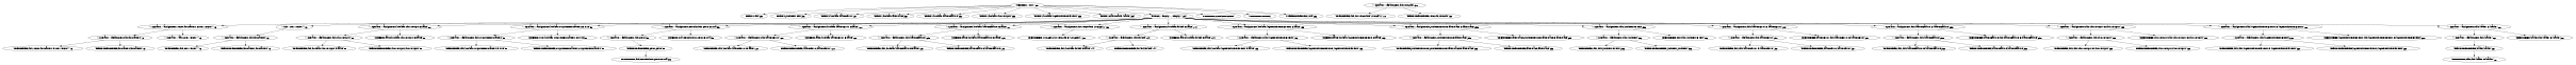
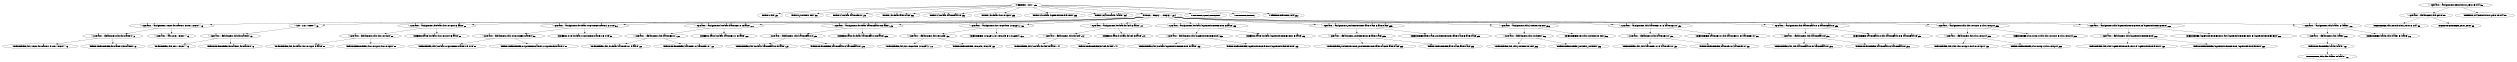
  digraph {
    n1 [label=<(METHOD,&lt;init&gt;)<SUB>251</SUB>>]
    n2 [label=<(PARAM,this)<SUB>251</SUB>>]
    n3 [label=<(PARAM,JUnitTest test)<SUB>251</SUB>>]
    n4 [label=<(PARAM,boolean haltOnError)<SUB>251</SUB>>]
    n5 [label=<(PARAM,boolean filtertrace)<SUB>252</SUB>>]
    n6 [label=<(PARAM,boolean haltOnFailure)<SUB>252</SUB>>]
    n7 [label=<(PARAM,boolean showOutput)<SUB>253</SUB>>]
    n8 [label=<(PARAM,boolean logTestListenerEvents)<SUB>253</SUB>>]
    n9 [label=<(PARAM,ClassLoader loader)<SUB>254</SUB>>]
    n10 [label=<(BLOCK,&lt;empty&gt;,&lt;empty&gt;)<SUB>254</SUB>>]
    n11 [label=<(MODIFIER,CONSTRUCTOR)>]
    n12 [label=<(MODIFIER,PUBLIC)>]
    n13 [label=<(METHOD_RETURN,void)<SUB>262</SUB>>]
    n14 [label=<(&lt;operator&gt;.assignment,Vector formatters = new Vector())<SUB>73</SUB>>]
    n15 [label=<(&lt;init&gt;,new Vector())<SUB>73</SUB>>]
    n16 [label=<(&lt;operator&gt;.assignment,boolean showOutput = false)<SUB>88</SUB>>]
    n17 [label=<(&lt;operator&gt;.assignment,boolean outputToFormatters = true)<SUB>90</SUB>>]
    n18 [label=<(&lt;operator&gt;.assignment,Permissions perm = null)<SUB>95</SUB>>]
    n19 [label=<(&lt;operator&gt;.assignment,boolean haltOnError = false)<SUB>120</SUB>>]
-   n20 [label=<(&lt;operator&gt;.assignment,boolean haltOnFailure = false)<SUB>127</SUB>>]
+   n20 [label=<(&lt;operator&gt;.assignment,boolean haltOnFailure = false)<SUB>125</SUB>>]
    n21 [label=<(&lt;operator&gt;.assignment,int retCode = SUCCESS)<SUB>130</SUB>>]
    n22 [label=<(&lt;operator&gt;.assignment,boolean forked = false)<SUB>144</SUB>>]
    n23 [label=<(&lt;operator&gt;.assignment,boolean logTestListenerEvents = false)<SUB>153</SUB>>]
    n24 [label=<(&lt;operator&gt;.assignment,JUnitTestRunner.filtertrace = filtertrace)<SUB>255</SUB>>]
    n25 [label=<(&lt;operator&gt;.assignment,this.junitTest = test)<SUB>256</SUB>>]
    n26 [label=<(&lt;operator&gt;.assignment,this.haltOnError = haltOnError)<SUB>257</SUB>>]
    n27 [label=<(&lt;operator&gt;.assignment,this.haltOnFailure = haltOnFailure)<SUB>258</SUB>>]
    n28 [label=<(&lt;operator&gt;.assignment,this.showOutput = showOutput)<SUB>259</SUB>>]
    n29 [label=<(&lt;operator&gt;.assignment,this.logTestListenerEvents = logTestListenerEvents)<SUB>260</SUB>>]
    n30 [label=<(&lt;operator&gt;.assignment,this.loader = loader)<SUB>261</SUB>>]
    n31 [label=<(&lt;operator&gt;.fieldAccess,this.formatters)<SUB>73</SUB>>]
    n32 [label=<(&lt;operator&gt;.alloc,new Vector())<SUB>73</SUB>>]
    n33 [label=<(&lt;operator&gt;.fieldAccess,this.formatters)<SUB>73</SUB>>]
    n34 [label=<(&lt;operator&gt;.fieldAccess,this.showOutput)<SUB>88</SUB>>]
    n35 [label=<(LITERAL,false,boolean showOutput = false)<SUB>88</SUB>>]
    n36 [label=<(&lt;operator&gt;.fieldAccess,this.outputToFormatters)<SUB>90</SUB>>]
    n37 [label=<(LITERAL,true,boolean outputToFormatters = true)<SUB>90</SUB>>]
    n38 [label=<(&lt;operator&gt;.fieldAccess,this.perm)<SUB>95</SUB>>]
    n39 [label=<(LITERAL,null,Permissions perm = null)<SUB>95</SUB>>]
    n40 [label=<(&lt;operator&gt;.fieldAccess,this.haltOnError)<SUB>120</SUB>>]
    n41 [label=<(LITERAL,false,boolean haltOnError = false)<SUB>120</SUB>>]
    n42 [label=<(&lt;operator&gt;.fieldAccess,this.haltOnFailure)<SUB>125</SUB>>]
    n43 [label=<(LITERAL,false,boolean haltOnFailure = false)<SUB>125</SUB>>]
    n44 [label=<(&lt;operator&gt;.fieldAccess,this.retCode)<SUB>130</SUB>>]
    n45 [label=<(IDENTIFIER,SUCCESS,int retCode = SUCCESS)<SUB>130</SUB>>]
    n46 [label=<(&lt;operator&gt;.fieldAccess,this.forked)<SUB>144</SUB>>]
    n47 [label=<(LITERAL,false,boolean forked = false)<SUB>144</SUB>>]
    n48 [label=<(&lt;operator&gt;.fieldAccess,this.logTestListenerEvents)<SUB>153</SUB>>]
    n49 [label=<(LITERAL,false,boolean logTestListenerEvents = false)<SUB>153</SUB>>]
    n50 [label=<(&lt;operator&gt;.fieldAccess,JUnitTestRunner.filtertrace)<SUB>255</SUB>>]
    n51 [label=<(IDENTIFIER,filtertrace,JUnitTestRunner.filtertrace = filtertrace)<SUB>255</SUB>>]
    n52 [label=<(&lt;operator&gt;.fieldAccess,this.junitTest)<SUB>256</SUB>>]
    n53 [label=<(IDENTIFIER,test,this.junitTest = test)<SUB>256</SUB>>]
    n54 [label=<(&lt;operator&gt;.fieldAccess,this.haltOnError)<SUB>257</SUB>>]
    n55 [label=<(IDENTIFIER,haltOnError,this.haltOnError = haltOnError)<SUB>257</SUB>>]
    n56 [label=<(&lt;operator&gt;.fieldAccess,this.haltOnFailure)<SUB>258</SUB>>]
    n57 [label=<(IDENTIFIER,haltOnFailure,this.haltOnFailure = haltOnFailure)<SUB>258</SUB>>]
    n58 [label=<(&lt;operator&gt;.fieldAccess,this.showOutput)<SUB>259</SUB>>]
    n59 [label=<(IDENTIFIER,showOutput,this.showOutput = showOutput)<SUB>259</SUB>>]
    n60 [label=<(&lt;operator&gt;.fieldAccess,this.logTestListenerEvents)<SUB>260</SUB>>]
    n61 [label=<(IDENTIFIER,logTestListenerEvents,this.logTestListenerEvents = logTestListenerEvents)<SUB>260</SUB>>]
    n62 [label=<(&lt;operator&gt;.fieldAccess,this.loader)<SUB>261</SUB>>]
    n63 [label=<(IDENTIFIER,loader,this.loader = loader)<SUB>261</SUB>>]
    n64 [label=<(IDENTIFIER,this,Vector formatters = new Vector())<SUB>73</SUB>>]
    n65 [label=<(FIELD_IDENTIFIER,formatters,formatters)<SUB>73</SUB>>]
    n66 [label=<(IDENTIFIER,this,new Vector())<SUB>73</SUB>>]
    n67 [label=<(FIELD_IDENTIFIER,formatters,formatters)<SUB>73</SUB>>]
    n68 [label=<(IDENTIFIER,this,boolean showOutput = false)<SUB>88</SUB>>]
    n69 [label=<(FIELD_IDENTIFIER,showOutput,showOutput)<SUB>88</SUB>>]
    n70 [label=<(IDENTIFIER,this,boolean outputToFormatters = true)<SUB>90</SUB>>]
    n71 [label=<(FIELD_IDENTIFIER,outputToFormatters,outputToFormatters)<SUB>90</SUB>>]
    n72 [label=<(IDENTIFIER,this,Permissions perm = null)<SUB>95</SUB>>]
    n73 [label=<(FIELD_IDENTIFIER,perm,perm)<SUB>95</SUB>>]
    n74 [label=<(IDENTIFIER,this,boolean haltOnError = false)<SUB>120</SUB>>]
    n75 [label=<(FIELD_IDENTIFIER,haltOnError,haltOnError)<SUB>120</SUB>>]
    n76 [label=<(IDENTIFIER,this,boolean haltOnFailure = false)<SUB>125</SUB>>]
    n77 [label=<(FIELD_IDENTIFIER,haltOnFailure,haltOnFailure)<SUB>125</SUB>>]
    n78 [label=<(IDENTIFIER,this,int retCode = SUCCESS)<SUB>110</SUB>>]
    n79 [label=<(FIELD_IDENTIFIER,retCode,retCode)<SUB>130</SUB>>]
    n80 [label=<(IDENTIFIER,this,boolean forked = false)<SUB>144</SUB>>]
    n81 [label=<(FIELD_IDENTIFIER,forked,forked)<SUB>144</SUB>>]
    n82 [label=<(IDENTIFIER,this,boolean logTestListenerEvents = false)<SUB>153</SUB>>]
    n83 [label=<(FIELD_IDENTIFIER,logTestListenerEvents,logTestListenerEvents)<SUB>153</SUB>>]
    n84 [label=<(IDENTIFIER,JUnitTestRunner,JUnitTestRunner.filtertrace = filtertrace)<SUB>255</SUB>>]
    n85 [label=<(FIELD_IDENTIFIER,filtertrace,filtertrace)<SUB>255</SUB>>]
    n86 [label=<(IDENTIFIER,this,this.junitTest = test)<SUB>256</SUB>>]
    n87 [label=<(FIELD_IDENTIFIER,junitTest,junitTest)<SUB>256</SUB>>]
    n88 [label=<(IDENTIFIER,this,this.haltOnError = haltOnError)<SUB>257</SUB>>]
    n89 [label=<(FIELD_IDENTIFIER,haltOnError,haltOnError)<SUB>257</SUB>>]
    n90 [label=<(IDENTIFIER,this,this.haltOnFailure = haltOnFailure)<SUB>258</SUB>>]
    n91 [label=<(FIELD_IDENTIFIER,haltOnFailure,haltOnFailure)<SUB>258</SUB>>]
    n92 [label=<(IDENTIFIER,this,this.showOutput = showOutput)<SUB>259</SUB>>]
    n93 [label=<(FIELD_IDENTIFIER,showOutput,showOutput)<SUB>259</SUB>>]
    n94 [label=<(IDENTIFIER,this,this.logTestListenerEvents = logTestListenerEvents)<SUB>260</SUB>>]
    n95 [label=<(FIELD_IDENTIFIER,logTestListenerEvents,logTestListenerEvents)<SUB>260</SUB>>]
    n96 [label=<(FIELD_IDENTIFIER,loader,loader)<SUB>261</SUB>>]
    n97 [label=<(IDENTIFIER,this,this.loader = loader)<SUB>261</SUB>>]
    n1 -> n2
    n1 -> n3
    n1 -> n4
    n1 -> n5
    n1 -> n6
    n1 -> n7
    n1 -> n8
    n1 -> n9
    n1 -> n10
    n1 -> n11
    n1 -> n12
    n1 -> n13
    n10 -> n14
    n10 -> n15
    n10 -> n16
    n10 -> n17
-   n10 -> n18
    n10 -> n19
    n10 -> n20
    n10 -> n21
    n10 -> n22
    n10 -> n23
    n10 -> n24
    n10 -> n25
    n10 -> n26
    n10 -> n27
    n10 -> n28
    n10 -> n29
    n10 -> n30
    n14 -> n31
    n14 -> n32
    n15 -> n33
    n16 -> n34
    n16 -> n35
    n17 -> n36
    n17 -> n37
    n18 -> n38
    n18 -> n39
    n19 -> n40
    n19 -> n41
    n20 -> n42
    n20 -> n43
+   n21 -> n44
    n21 -> n45
    n22 -> n46
    n22 -> n47
    n23 -> n48
    n23 -> n49
    n24 -> n50
    n24 -> n51
    n25 -> n52
    n25 -> n53
    n26 -> n54
    n26 -> n55
    n27 -> n56
    n27 -> n57
    n28 -> n58
    n28 -> n59
    n29 -> n60
    n29 -> n61
    n30 -> n62
    n30 -> n63
    n31 -> n64
    n31 -> n65
    n33 -> n66
    n33 -> n67
    n34 -> n68
    n34 -> n69
    n36 -> n70
    n36 -> n71
-   n73 -> n72
+   n38 -> n72
    n38 -> n73
    n40 -> n74
    n40 -> n75
    n42 -> n76
    n42 -> n77
    n44 -> n78
    n44 -> n79
    n46 -> n80
    n46 -> n81
    n48 -> n82
    n48 -> n83
    n50 -> n84
    n50 -> n85
    n52 -> n86
    n52 -> n87
    n54 -> n88
    n54 -> n89
    n56 -> n90
    n56 -> n91
    n58 -> n92
    n58 -> n93
    n60 -> n94
    n60 -> n95
    n62 -> n96
    n96 -> n97
  }
